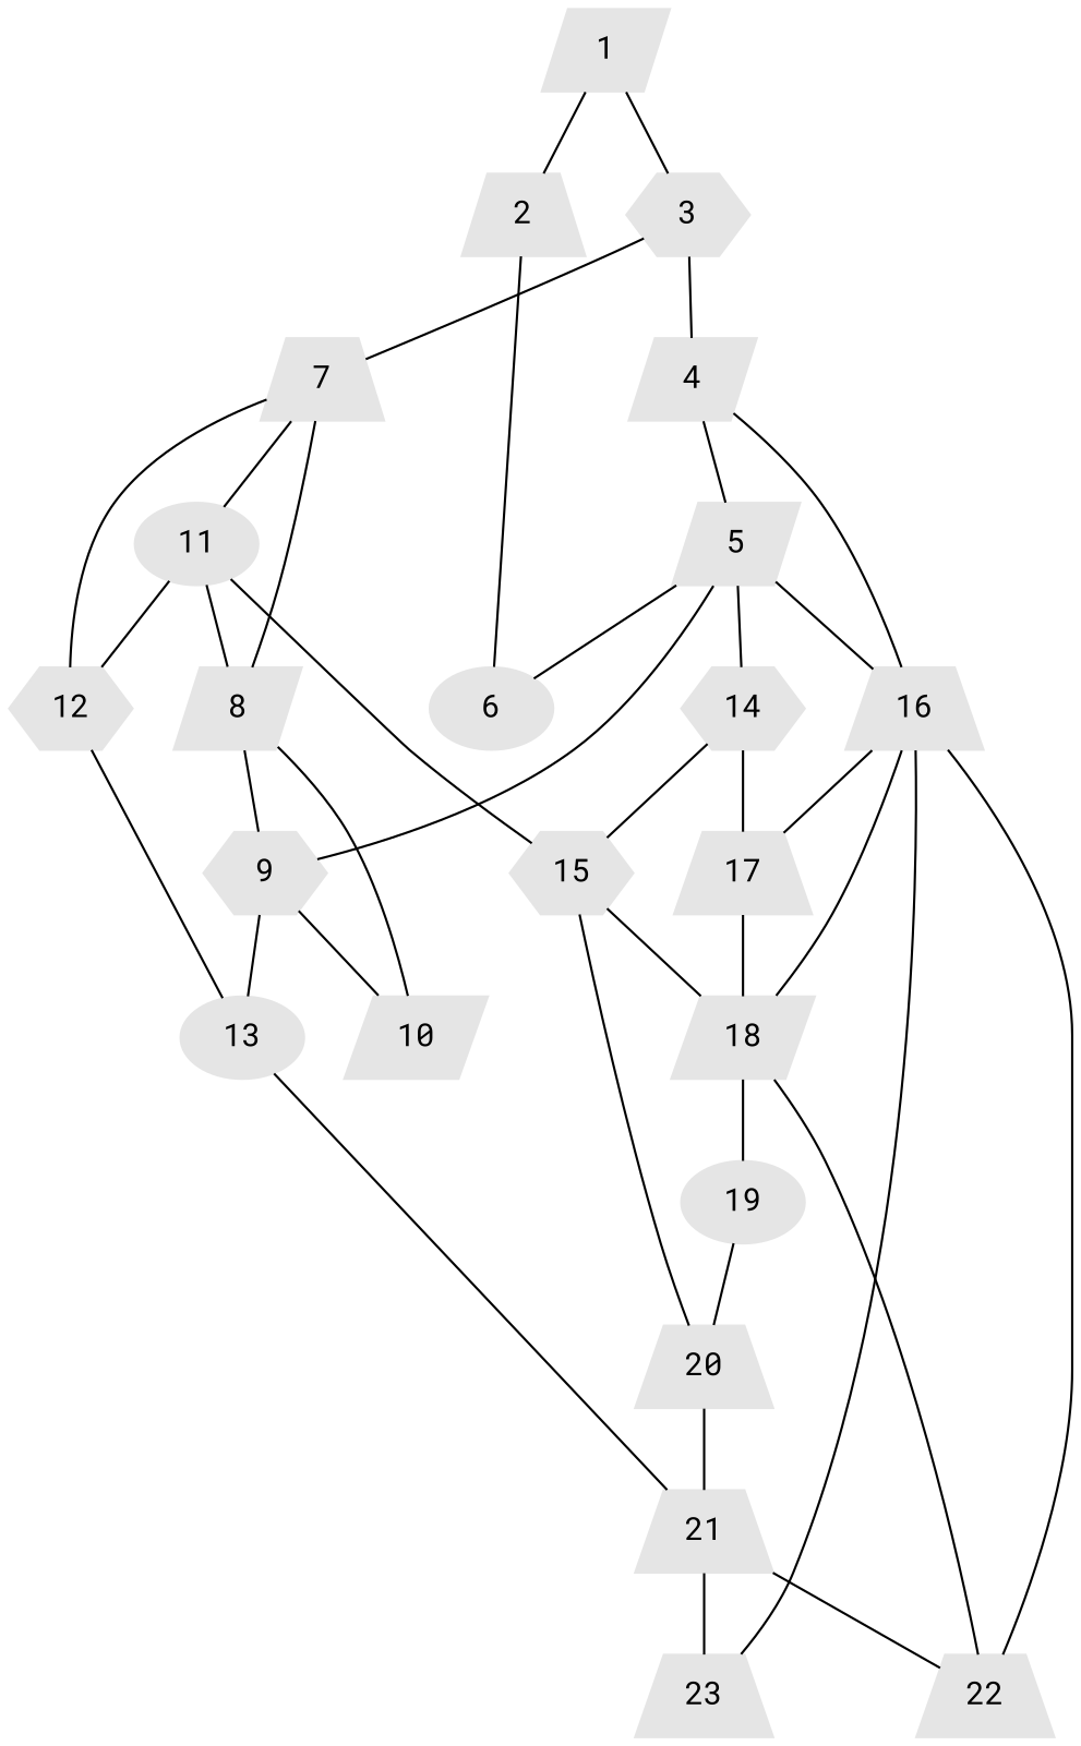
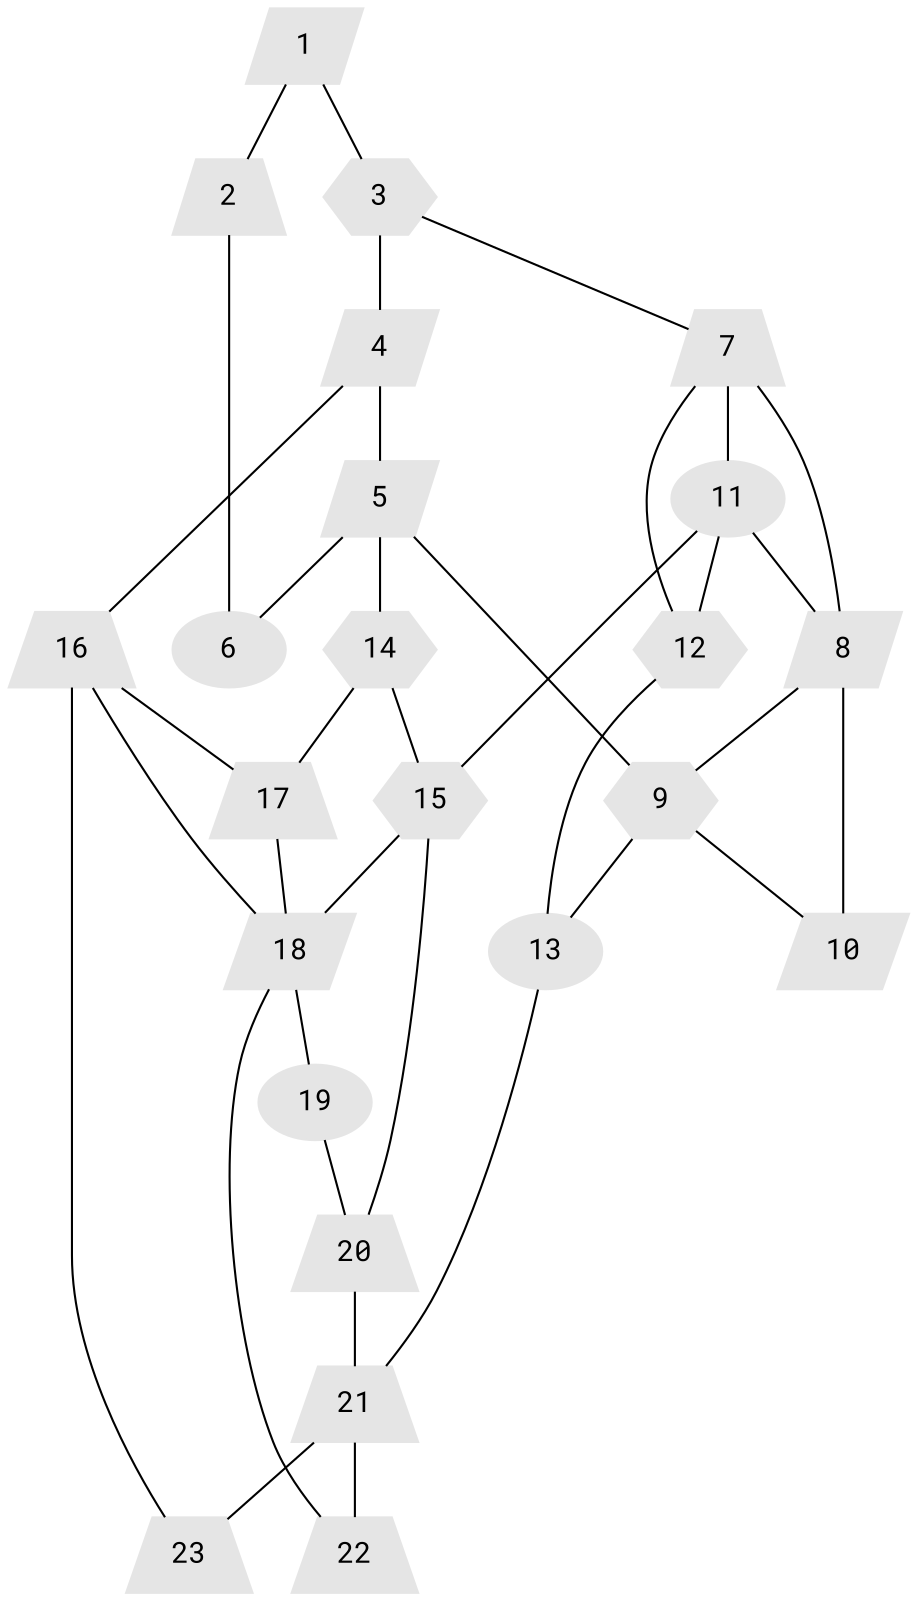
  graph {
    fontname="Roboto Mono"
    node [color=gray90 fontname="Roboto Mono" shape=trapezium style=filled]
    edge [fontname="Roboto Mono" weight=1.0]
    1 [shape=parallelogram]
    2
    3 [shape=hexagon]
    6 [shape=ellipse]
    4 [shape=parallelogram]
    7
    5 [shape=parallelogram]
    16
    8 [shape=parallelogram]
    11 [shape=ellipse]
    12 [shape=hexagon]
    14 [shape=hexagon]
    9 [shape=hexagon]
    15 [shape=hexagon]
    17
    18 [shape=parallelogram]
    22
    23
    10 [shape=parallelogram]
    13 [shape=ellipse]
    21
    20
    19 [shape=ellipse]
    1 -- 2 [weight=2.0]
    1 -- 3 [weight=2.0]
    2 -- 6
    3 -- 4 [weight=2.0]
    3 -- 7
    4 -- 5
    4 -- 16
    7 -- 8 [weight=2.0]
    7 -- 11
    7 -- 12
    5 -- 6
-   5 -- 16 [weight=2.0]
    5 -- 14 [weight=2.0]
    5 -- 9 [weight=2.0]
    16 -- 17
    16 -- 18
-   16 -- 22
    16 -- 23
    8 -- 9
    8 -- 10 [weight=2.0]
    11 -- 8
    11 -- 12
    11 -- 15
    12 -- 13
    14 -- 15 [weight=2.0]
    14 -- 17 [weight=2.0]
    9 -- 10
    9 -- 13 [weight=2.0]
    15 -- 18
    15 -- 20
    17 -- 18
    18 -- 22
    18 -- 19 [weight=2.0]
    13 -- 21 [weight=2.0]
    21 -- 22
    21 -- 23 [weight=2.0]
    20 -- 21
    19 -- 20
  }
